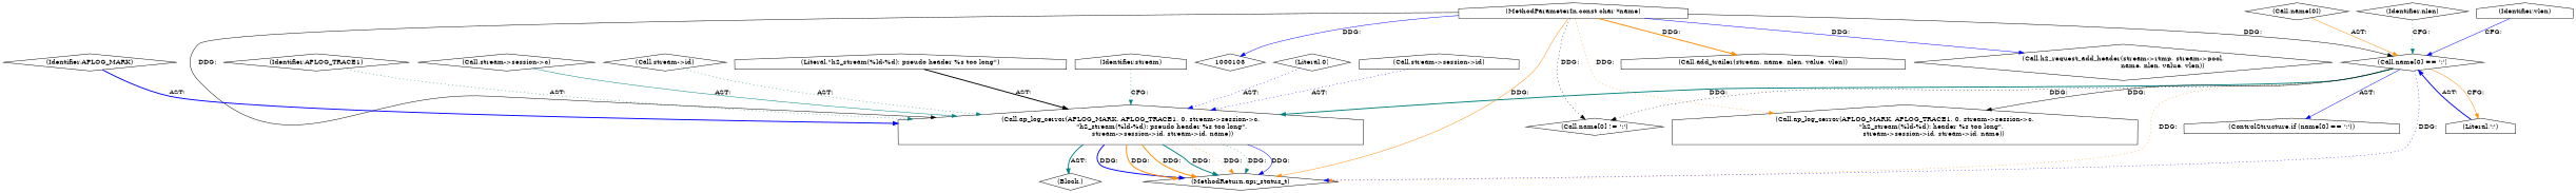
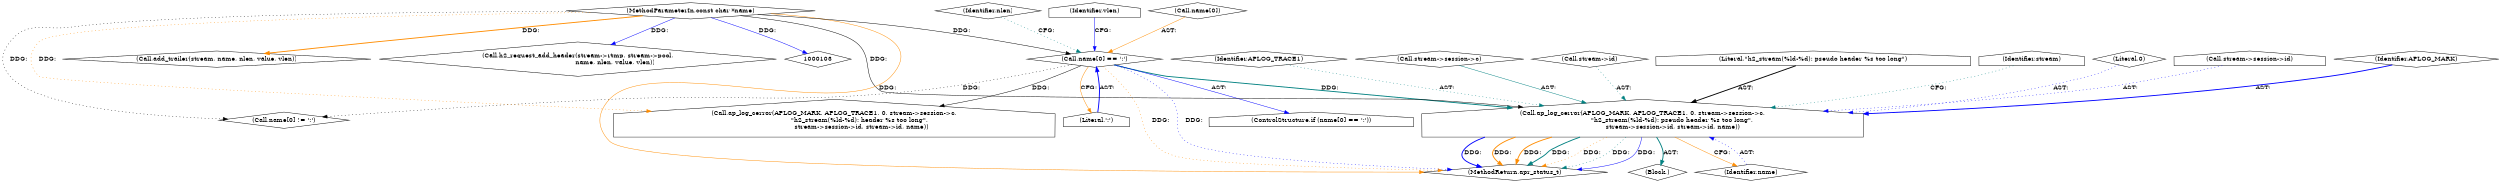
  digraph {
    node [shape=diamond]
    edge [color=blue style=dotted]
    n1 [label="(Call,ap_log_cerror(APLOG_MARK, APLOG_TRACE1, 0, stream->session->c,\n                              \"h2_stream(%ld-%d): pseudo header %s too long\", \n                              stream->session->id, stream->id, name))" shape=house]
    n2 [label="(MethodReturn,apr_status_t)"]
    n3 [label="(Block,)"]
+   n4 [label="(Identifier,name)"]
    n5 [label="(Call,name[0] == ':')"]
    n6 [label="(ControlStructure,if (name[0] == ':'))" shape=house]
    n7 [label="(Call,name[0] != ':')"]
    n8 [label="(Literal,':')" shape=house]
    n9 [label="(Call,ap_log_cerror(APLOG_MARK, APLOG_TRACE1, 0, stream->session->c,\n                          \"h2_stream(%ld-%d): header %s too long\", \n                           stream->session->id, stream->id, name))" shape=house]
-   n10 [label="(MethodParameterIn,const char *name)" shape=house]
-   n11 [label="(Call,add_trailer(stream, name, nlen, value, vlen))" shape=house]
+   n10 [label="(MethodParameterIn,const char *name)"]
+   n11 [label="(Call,add_trailer(stream, name, nlen, value, vlen))"]
    n12 [label="(Call,h2_request_add_header(stream->rtmp, stream->pool,\n                                     name, nlen, value, vlen))"]
    1000103
    n14 [label="(Identifier,nlen)"]
    n15 [label="(Identifier,vlen)" shape=house]
    n16 [label="(Identifier,APLOG_TRACE1)"]
    n17 [label="(Call,stream->session->c)"]
    n18 [label="(Call,stream->id)"]
    n19 [label="(Literal,\"h2_stream(%ld-%d): pseudo header %s too long\")" shape=house]
    n20 [label="(Identifier,stream)" shape=house]
    n21 [label="(Literal,0)"]
    n22 [label="(Call,stream->session->id)" shape=house]
    n23 [label="(Identifier,APLOG_MARK)"]
    n24 [label="(Call,name[0])"]
    n1 -> n2 [color=darkorange label="DDG: "]
    n1 -> n2 [color=teal label="DDG: "]
    n1 -> n2 [label="DDG: " style=solid]
    n1 -> n2 [label="DDG: " style=bold]
    n1 -> n2 [color=darkorange label="DDG: " style=bold]
    n1 -> n2 [color=darkorange label="DDG: " style=bold]
    n1 -> n2 [color=teal label="DDG: " style=bold]
    n1 -> n3 [color=teal label="AST: " style=bold]
+   n1 -> n4 [color=darkorange label="CFG: " style=solid]
+   n4 -> n1 [label="AST: "]
    n5 -> n1 [color=teal label="DDG: " style=bold]
    n5 -> n2 [color=darkorange label="DDG: "]
    n5 -> n2 [label="DDG: "]
    n5 -> n6 [label="AST: " style=solid]
    n5 -> n7 [color=black label="DDG: "]
    n5 -> n8 [color=darkorange label="CFG: " style=solid]
    n5 -> n9 [color=black label="DDG: " style=solid]
    n8 -> n5 [label="AST: " style=bold]
    n10 -> n1 [color=black label="DDG: " style=solid]
    n10 -> n2 [color=darkorange label="DDG: " style=solid]
    n10 -> n5 [color=black label="DDG: " style=solid]
    n10 -> n7 [color=black label="DDG: "]
    n10 -> n9 [color=darkorange label="DDG: "]
    n10 -> n11 [color=darkorange label="DDG: " style=bold]
    n10 -> n12 [label="DDG: " style=solid]
    n10 -> 1000103 [label="DDG: " style=solid]
    n14 -> n5 [color=teal label="CFG: "]
    n15 -> n5 [label="CFG: " style=solid]
    n16 -> n1 [color=teal label="AST: "]
    n17 -> n1 [color=teal label="AST: " style=solid]
    n18 -> n1 [color=teal label="AST: "]
    n19 -> n1 [color=black label="AST: " style=bold]
    n20 -> n1 [color=teal label="CFG: "]
    n21 -> n1 [label="AST: "]
    n22 -> n1 [label="AST: "]
    n23 -> n1 [label="AST: " style=bold]
    n24 -> n5 [color=darkorange label="AST: " style=solid]
  }
